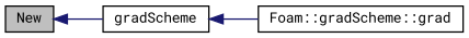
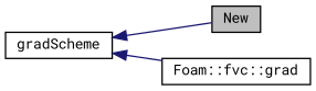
  digraph {
    fontname="Roboto Mono"
    rankdir=LR
    node [color=black fontname="Roboto Mono" fontsize=10 shape=record]
    edge [color=midnightblue dir=back fontname="Roboto Mono" fontsize=10 labelfontname=Helvetica labelfontsize=10 style=solid]
    n1 [fillcolor=grey75 fontcolor=black height=0.2 label=New style=filled width=0.4]
    n2 [height=0.2 label=gradScheme width=0.4]
-   n3 [height=0.2 label="Foam::gradScheme::grad" width=0.4]
-   n1 -> n2
+   n3 [height=0.2 label="Foam::fvc::grad" width=0.4]
+   n2 -> n1
    n2 -> n3
  }
